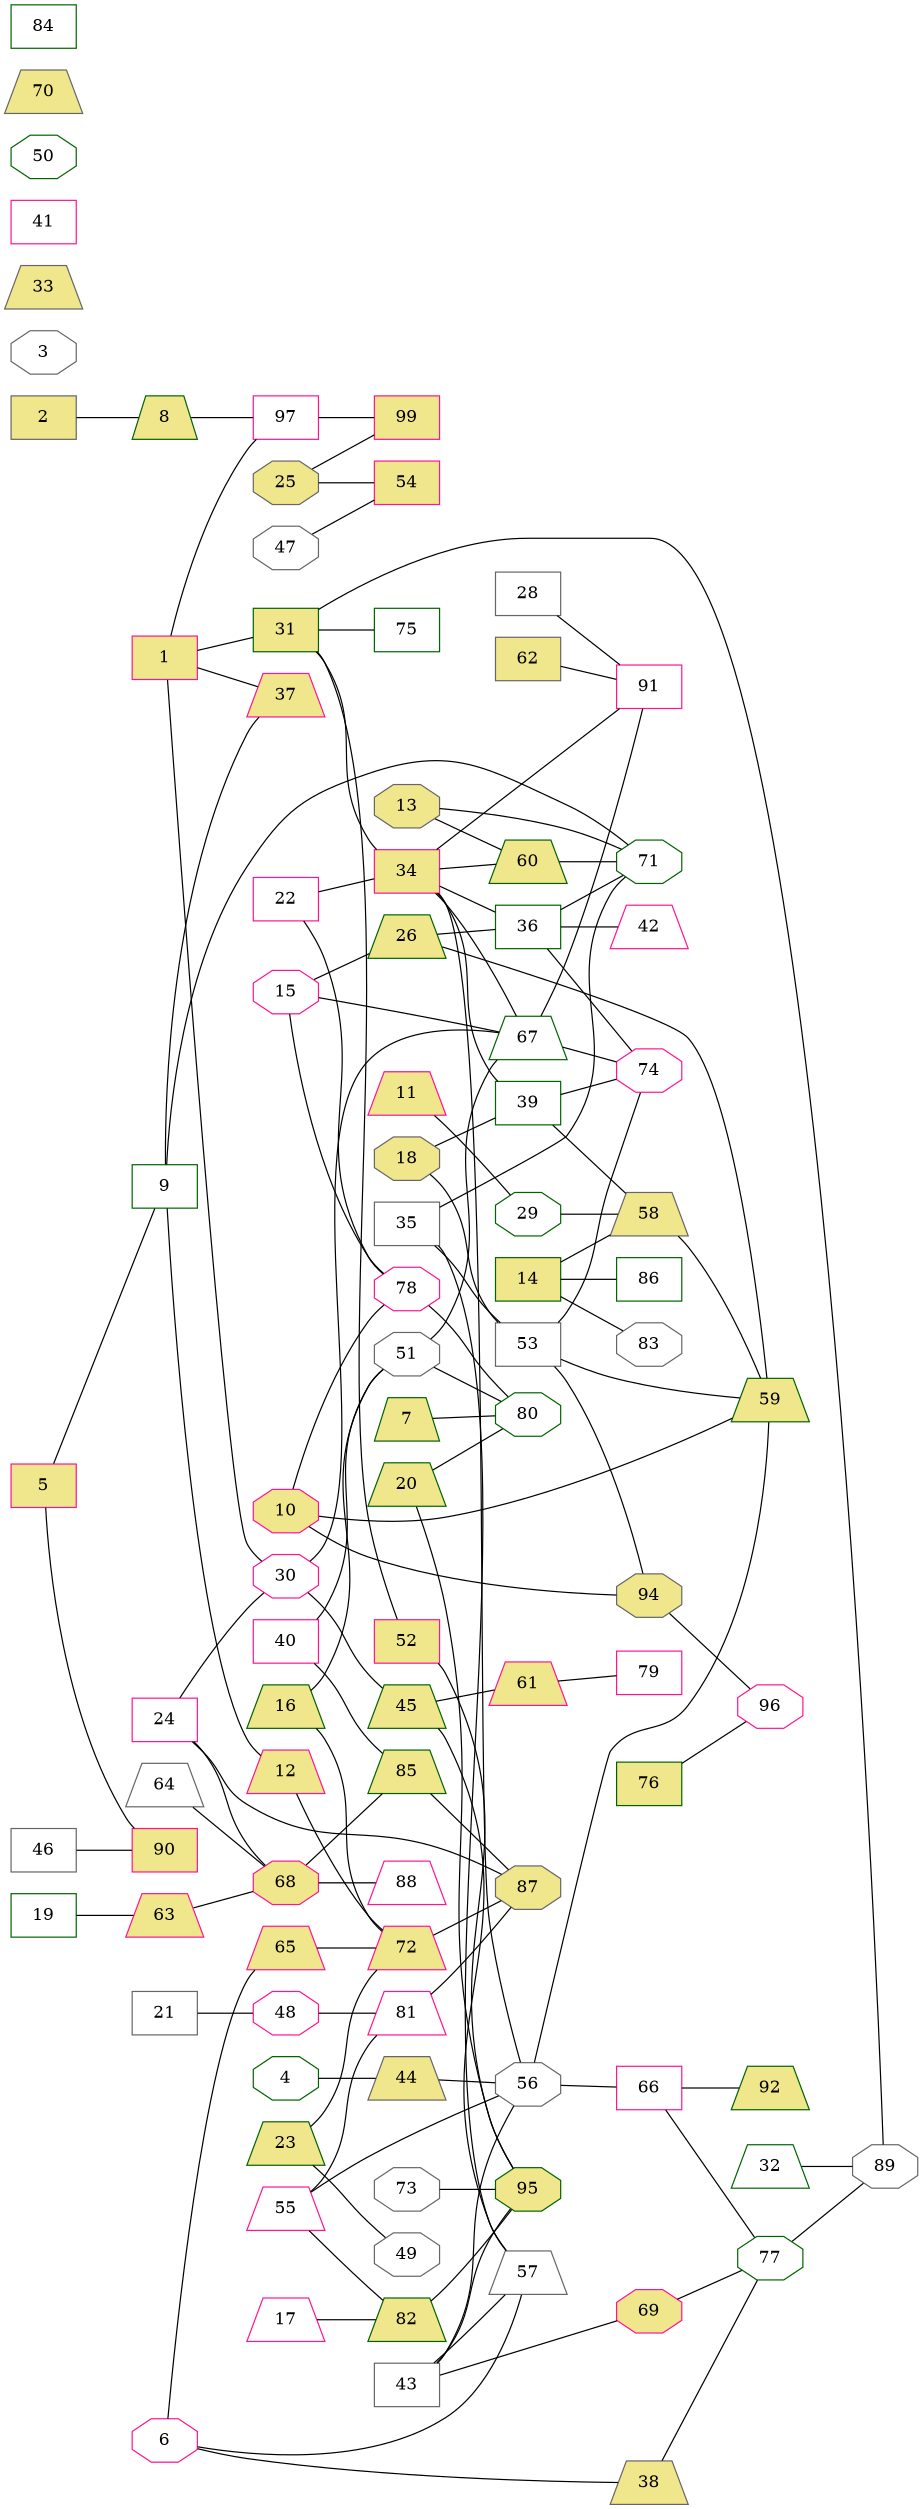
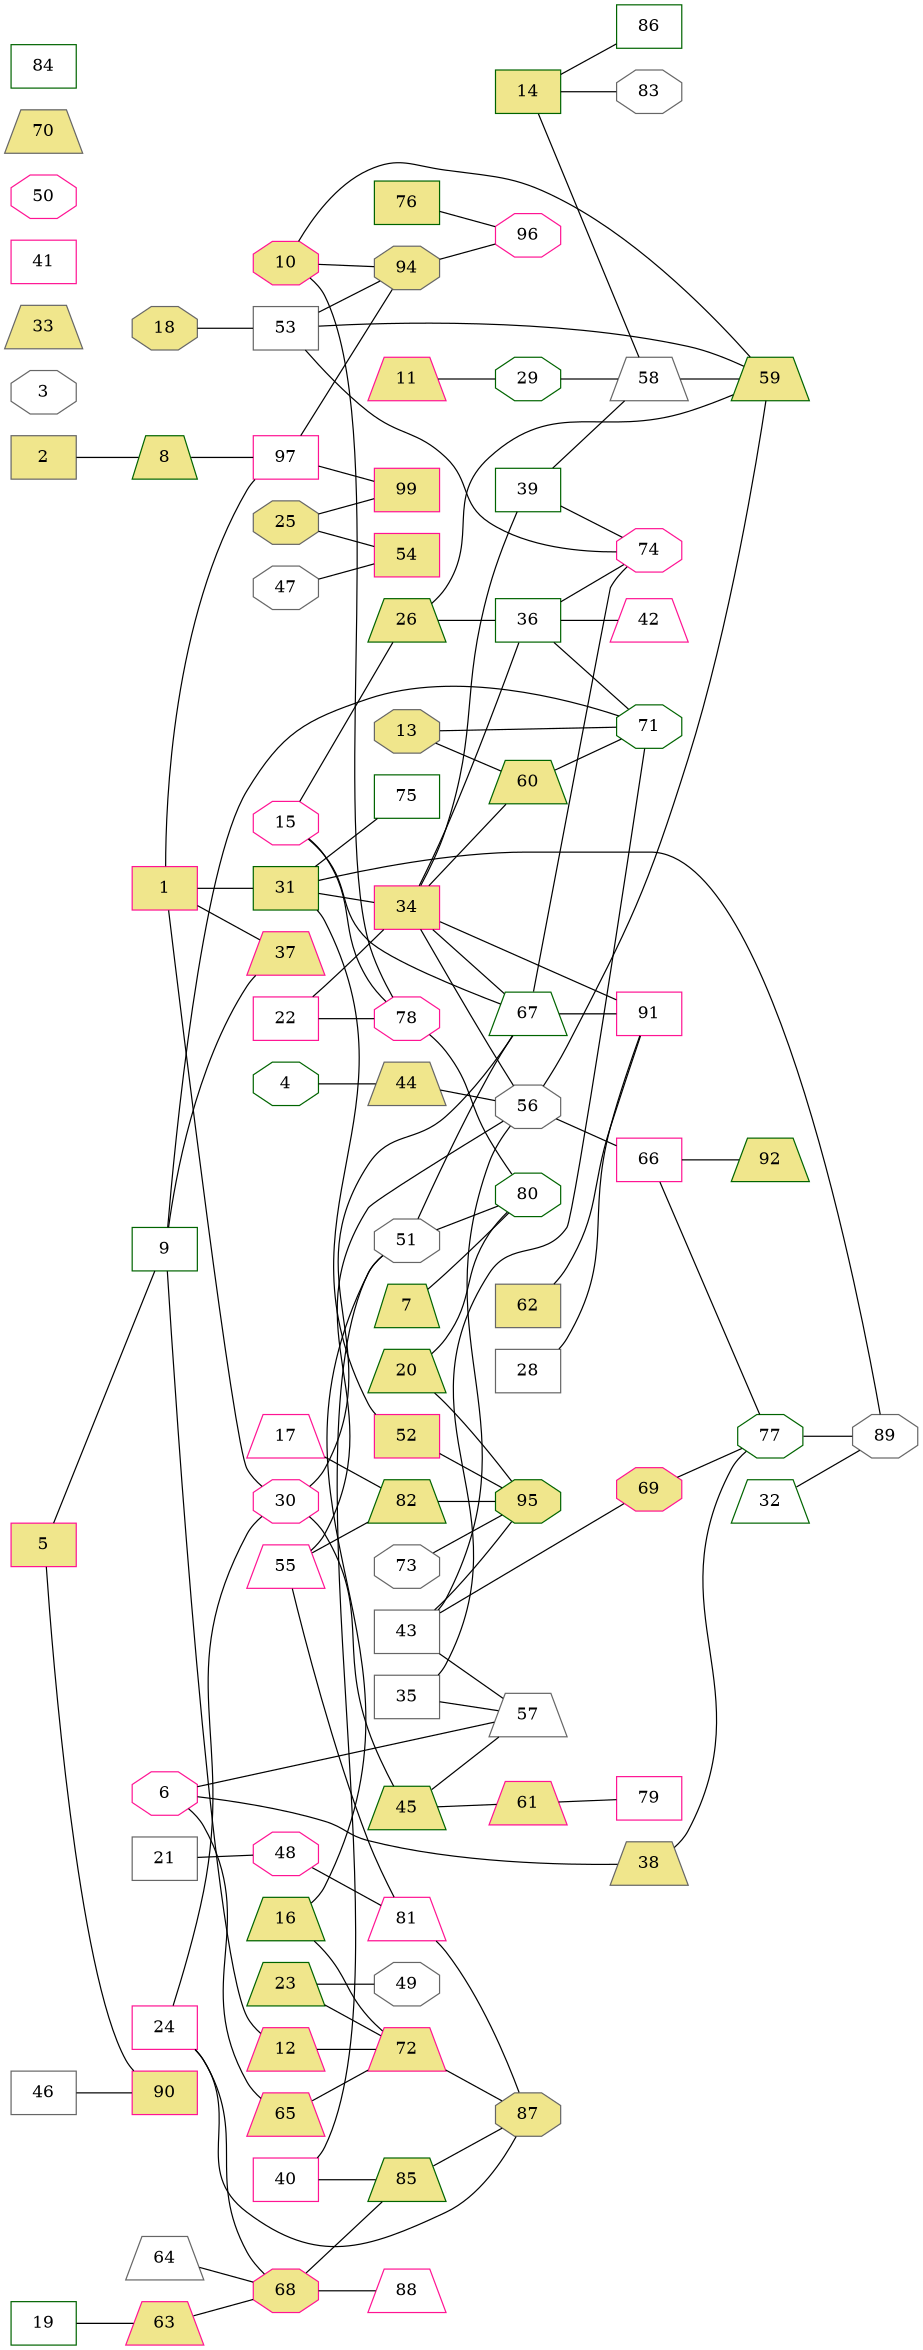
  graph {
    rankdir=LR
    node [color=deeppink fillcolor=white shape=box style=filled]
    1 [fillcolor=khaki]
    n2 [label=97]
    30 [shape=octagon]
    31 [color=darkgreen fillcolor=khaki]
    37 [fillcolor=khaki shape=trapezium]
    94 [color=gray40 fillcolor=khaki shape=octagon]
    n7 [fillcolor=khaki label=99]
    67 [color=darkgreen shape=trapezium]
    45 [color=darkgreen fillcolor=khaki shape=trapezium]
    34 [fillcolor=khaki]
    52 [fillcolor=khaki]
    75 [color=darkgreen]
    89 [color=gray40 shape=octagon]
    2 [color=gray40 fillcolor=khaki]
    8 [color=darkgreen fillcolor=khaki shape=trapezium]
    3 [color=gray40 shape=octagon]
    4 [color=darkgreen shape=octagon]
    44 [color=gray40 fillcolor=khaki shape=trapezium]
    56 [color=gray40 shape=octagon]
    5 [fillcolor=khaki]
    9 [color=darkgreen]
    90 [fillcolor=khaki]
    12 [fillcolor=khaki shape=trapezium]
    71 [color=darkgreen shape=octagon]
    6 [shape=octagon]
    38 [color=gray40 fillcolor=khaki shape=trapezium]
    57 [color=gray40 shape=trapezium]
    65 [fillcolor=khaki shape=trapezium]
    77 [color=darkgreen shape=octagon]
    72 [fillcolor=khaki shape=trapezium]
    7 [color=darkgreen fillcolor=khaki shape=trapezium]
    80 [color=darkgreen shape=octagon]
    10 [fillcolor=khaki shape=octagon]
    59 [color=darkgreen fillcolor=khaki shape=trapezium]
    78 [shape=octagon]
    96 [shape=octagon]
    11 [fillcolor=khaki shape=trapezium]
    29 [color=darkgreen shape=octagon]
-   58 [color=gray40 fillcolor=khaki shape=trapezium]
+   58 [color=gray40 shape=trapezium]
    87 [color=gray40 fillcolor=khaki shape=octagon]
    13 [color=gray40 fillcolor=khaki shape=octagon]
    60 [color=darkgreen fillcolor=khaki shape=trapezium]
    14 [color=darkgreen fillcolor=khaki]
    83 [color=gray40 shape=octagon]
    86 [color=darkgreen]
    15 [shape=octagon]
    26 [color=darkgreen fillcolor=khaki shape=trapezium]
    36 [color=darkgreen]
    91
    74 [shape=octagon]
    16 [color=darkgreen fillcolor=khaki shape=trapezium]
    51 [color=gray40 shape=octagon]
    17 [shape=trapezium]
    82 [color=darkgreen fillcolor=khaki shape=trapezium]
    95 [color=darkgreen fillcolor=khaki shape=octagon]
    18 [color=gray40 fillcolor=khaki shape=octagon]
    39 [color=darkgreen]
    53 [color=gray40]
    19 [color=darkgreen]
    63 [fillcolor=khaki shape=trapezium]
    68 [fillcolor=khaki shape=octagon]
    20 [color=darkgreen fillcolor=khaki shape=trapezium]
    21 [color=gray40]
    48 [shape=octagon]
    81 [shape=trapezium]
    22
    23 [color=darkgreen fillcolor=khaki shape=trapezium]
    49 [color=gray40 shape=octagon]
    24
    85 [color=darkgreen fillcolor=khaki shape=trapezium]
    88 [shape=trapezium]
    25 [color=gray40 fillcolor=khaki shape=octagon]
    54 [fillcolor=khaki]
    42 [shape=trapezium]
    28 [color=gray40]
    61 [fillcolor=khaki shape=trapezium]
    32 [color=darkgreen shape=trapezium]
    33 [color=gray40 fillcolor=khaki shape=trapezium]
    66
    35 [color=gray40]
    40
    41
    43 [color=gray40]
    69 [fillcolor=khaki shape=octagon]
    79
    46 [color=gray40]
    47 [color=gray40 shape=octagon]
-   50 [color=darkgreen shape=octagon]
+   50 [shape=octagon]
    55 [shape=trapezium]
    92 [color=darkgreen fillcolor=khaki shape=trapezium]
    62 [color=gray40 fillcolor=khaki]
    64 [color=gray40 shape=trapezium]
    70 [color=gray40 fillcolor=khaki shape=trapezium]
    73 [color=gray40 shape=octagon]
    76 [color=darkgreen fillcolor=khaki]
    84 [color=darkgreen]
    1 -- n2
    1 -- 30
    1 -- 31
    1 -- 37
+   n2 -- 94
    n2 -- n7
    30 -- 67
    30 -- 45
    31 -- 34
    31 -- 52
    31 -- 75
    31 -- 89
    94 -- 96
    67 -- 91
    67 -- 74
    45 -- 57
    45 -- 61
    34 -- 67
    34 -- 56
    34 -- 60
    34 -- 36
    34 -- 91
    34 -- 39
    52 -- 95
    2 -- 8
    8 -- n2
    4 -- 44
    44 -- 56
    56 -- 59
    56 -- 66
    5 -- 9
    5 -- 90
    9 -- 37
    9 -- 12
    9 -- 71
    12 -- 72
    6 -- 38
    6 -- 57
    6 -- 65
    38 -- 77
    65 -- 72
    77 -- 89
    72 -- 87
    7 -- 80
    10 -- 94
    10 -- 59
    10 -- 78
    78 -- 80
    11 -- 29
    29 -- 58
    58 -- 59
    13 -- 71
    13 -- 60
    60 -- 71
    14 -- 58
    14 -- 83
    14 -- 86
    15 -- 67
    15 -- 78
    15 -- 26
    26 -- 59
    26 -- 36
    36 -- 71
    36 -- 74
    36 -- 42
    16 -- 72
    16 -- 51
    51 -- 67
    51 -- 80
    17 -- 82
    82 -- 95
-   18 -- 39
    18 -- 53
    39 -- 58
    39 -- 74
    53 -- 94
    53 -- 59
    53 -- 74
    19 -- 63
    63 -- 68
    68 -- 85
    68 -- 88
    20 -- 80
    20 -- 95
    21 -- 48
    48 -- 81
    81 -- 87
    22 -- 34
    22 -- 78
    23 -- 72
    23 -- 49
    24 -- 30
    24 -- 87
    24 -- 68
    85 -- 87
    25 -- n7
    25 -- 54
    28 -- 91
    61 -- 79
    32 -- 89
    66 -- 77
    66 -- 92
    35 -- 71
    35 -- 57
-   35 -- 53
    40 -- 51
    40 -- 85
    43 -- 56
    43 -- 57
    43 -- 95
    43 -- 69
    69 -- 77
    46 -- 90
    47 -- 54
    55 -- 56
    55 -- 82
    55 -- 81
    62 -- 91
    64 -- 68
    73 -- 95
    76 -- 96
  }
